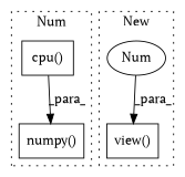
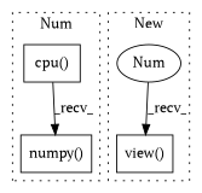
  digraph {
    fontname="PT Serif"
    node [a=75 fontname="PT Serif" s=2446 shape=box]
    edge [fontname="PT Serif"]
    n1 [l=49 label="numpy()"]
    n2 [l=41 label="cpu()"]
    n3 [l="19,1" label="view()" s="1629,1670"]
    n4 [a=76 l=2 label=Num s=1668 shape=ellipse]
    subgraph cluster_1 {
      label=Num
      style=dotted
      n1
      n2
    }
    subgraph cluster_2 {
      label=New
      style=dotted
      n3
      n4
    }
-   n2 -> n1 [label=_para_]
-   n4 -> n3 [label=_para_]
+   n2 -> n1 [label=_recv_]
+   n4 -> n3 [label=_recv_]
  }
